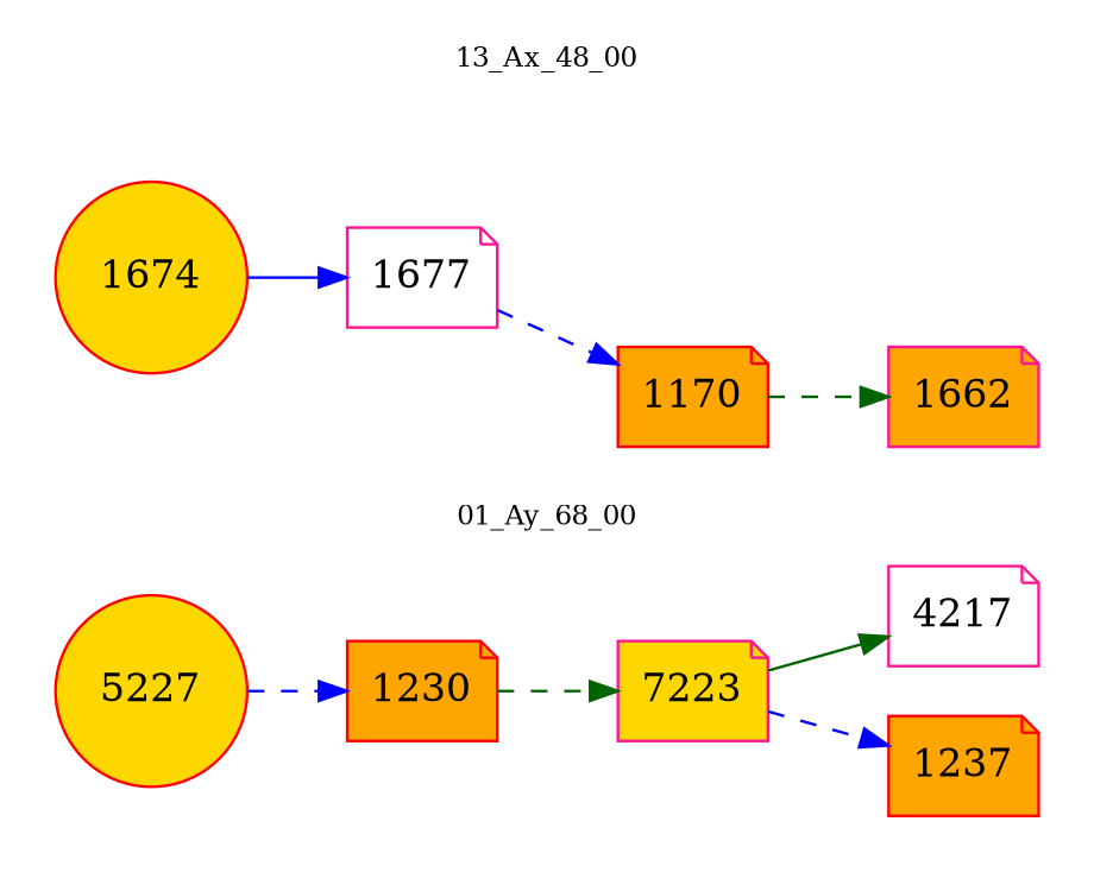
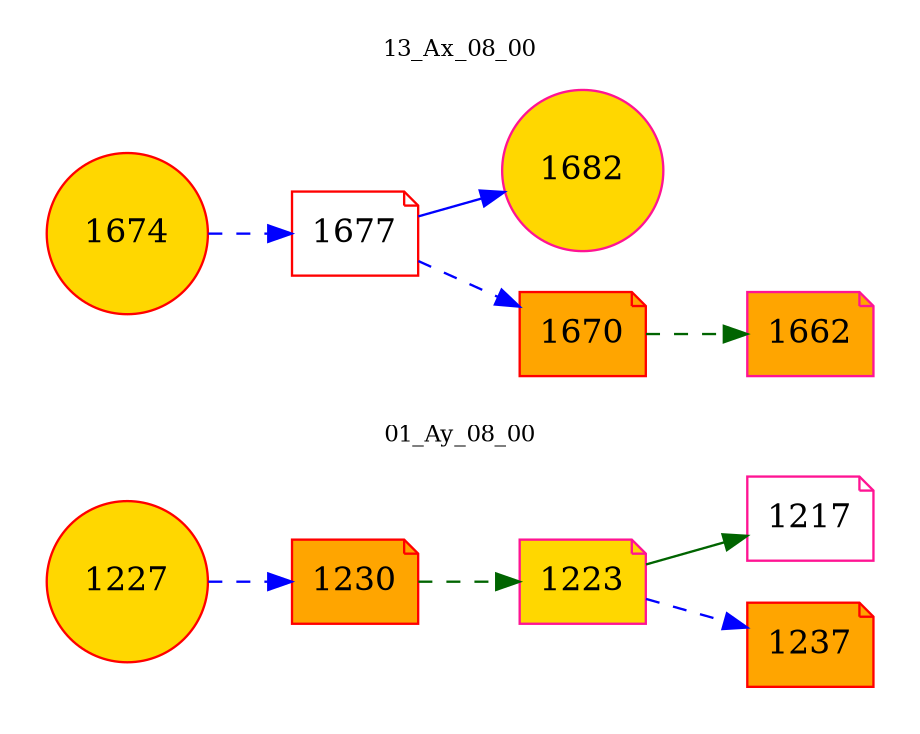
  digraph {
    rankdir=LR
    node [color=red fillcolor=gold shape=note style=filled]
    edge [color=blue style=dashed]
-   n1 [label=5227 shape=circle]
+   n1 [label=1227 shape=circle]
    n2 [fillcolor=orange label=1230]
    n3 [fillcolor=orange label=1237]
-   n4 [color=deeppink label=7223]
-   n5 [color=deeppink fillcolor=white label=4217]
+   n4 [color=deeppink label=1223]
+   n5 [color=deeppink fillcolor=white label=1217]
    n6 [label=1674 shape=circle]
-   n7 [color=deeppink fillcolor=white label=1677]
-   n8 [fillcolor=orange label=1170]
+   n7 [fillcolor=white label=1677]
+   n8 [fillcolor=orange label=1670]
+   n9 [color=deeppink label=1682 shape=circle]
    n10 [color=deeppink fillcolor=orange label=1662]
    subgraph cluster_1 {
      color=white
      fontsize=10
-     label="01_Ay_68_00"
+     label="01_Ay_08_00"
      n1
      n2
      n3
      n4
      n5
    }
    subgraph cluster_2 {
      color=white
      fontsize=10
-     label="13_Ax_48_00"
+     label="13_Ax_08_00"
      n6
      n7
      n8
+     n9
      n10
    }
    n1 -> n2
    n2 -> n4 [color=darkgreen]
    n4 -> n3
    n4 -> n5 [color=darkgreen style=solid]
-   n6 -> n7 [style=solid]
+   n6 -> n7
    n7 -> n8
+   n7 -> n9 [style=solid]
    n8 -> n10 [color=darkgreen]
  }
